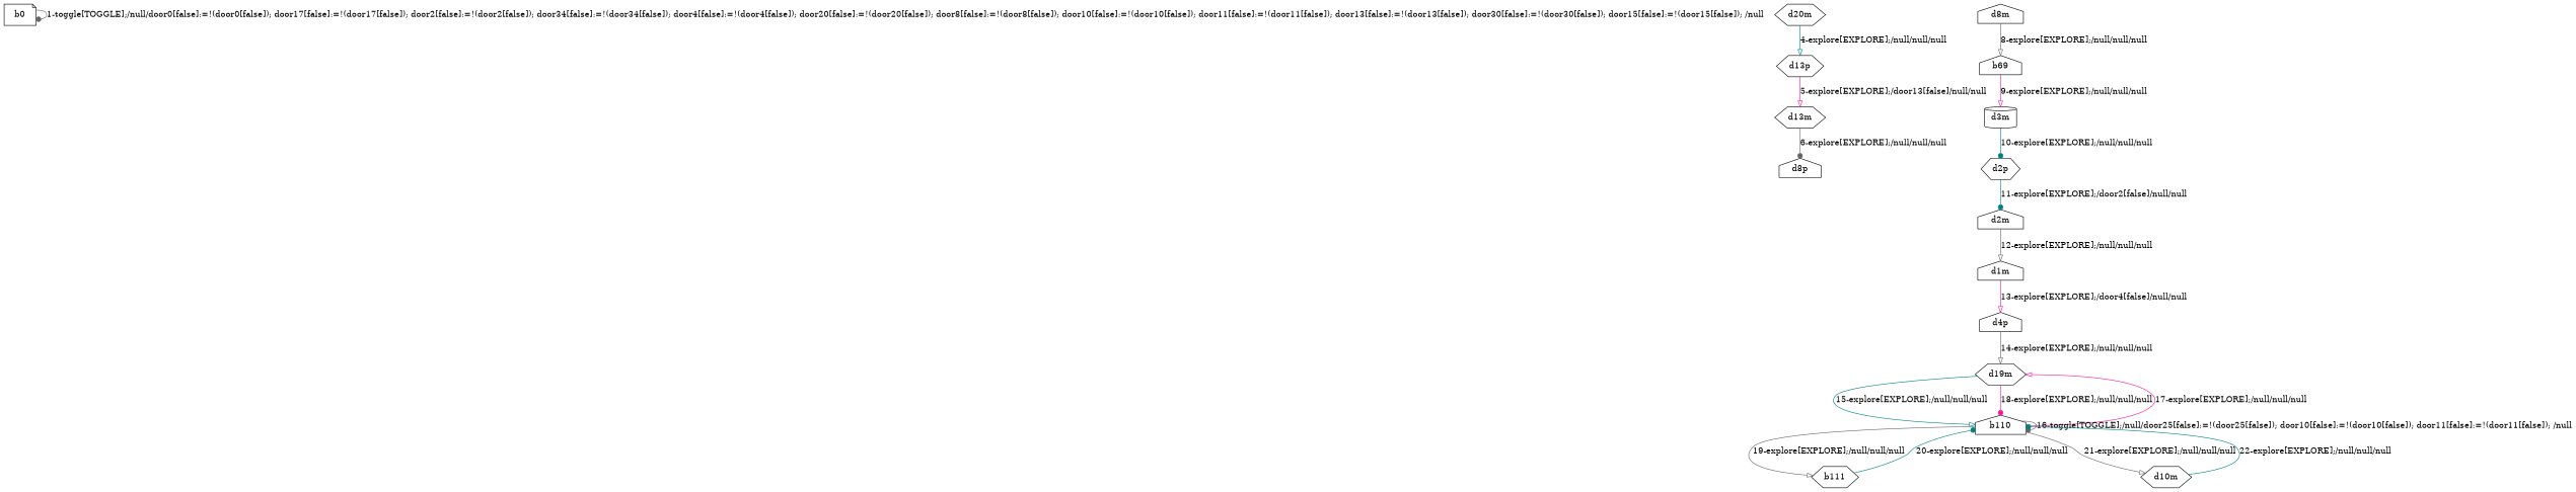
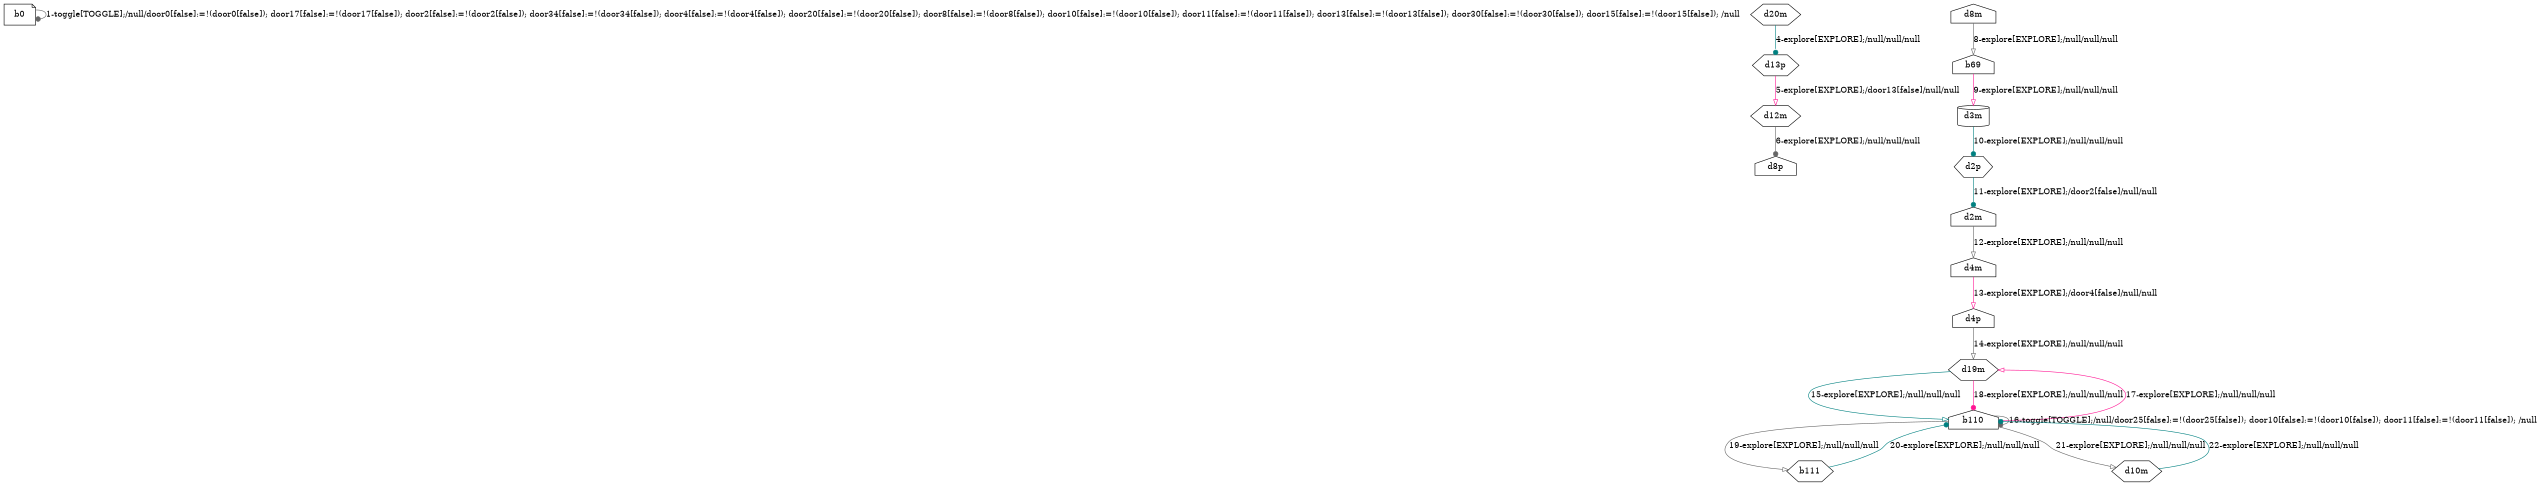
  digraph {
    node [shape=hexagon]
    edge [arrowhead=onormal color=gray40]
    b0 [shape=note]
    d20m
    d13p
-   d13m
+   d13m [label=d12m]
    d8p [shape=house]
    d8m [shape=house]
    b69 [shape=house]
    d3m [shape=cylinder]
    d2p
    d2m [shape=house]
-   d4m [shape=house label=d1m]
+   d4m [shape=house]
    d4p [shape=house]
    d19m
    b110 [shape=house]
    b111
    d10m
    b0 -> b0 [arrowhead=dot label="1-toggle[TOGGLE];/null/door0[false]:=!(door0[false]); door17[false]:=!(door17[false]); door2[false]:=!(door2[false]); door34[false]:=!(door34[false]); door4[false]:=!(door4[false]); door20[false]:=!(door20[false]); door8[false]:=!(door8[false]); door10[false]:=!(door10[false]); door11[false]:=!(door11[false]); door13[false]:=!(door13[false]); door30[false]:=!(door30[false]); door15[false]:=!(door15[false]); /null"]
-   d20m -> d13p [color=teal label="4-explore[EXPLORE];/null/null/null"]
+   d20m -> d13p [arrowhead=dot color=teal label="4-explore[EXPLORE];/null/null/null"]
    d13p -> d13m [color=deeppink label="5-explore[EXPLORE];/door13[false]/null/null"]
    d13m -> d8p [arrowhead=dot label="6-explore[EXPLORE];/null/null/null"]
    d8m -> b69 [label="8-explore[EXPLORE];/null/null/null"]
    b69 -> d3m [color=deeppink label="9-explore[EXPLORE];/null/null/null"]
    d3m -> d2p [arrowhead=dot color=teal label="10-explore[EXPLORE];/null/null/null"]
    d2p -> d2m [arrowhead=dot color=teal label="11-explore[EXPLORE];/door2[false]/null/null"]
    d2m -> d4m [label="12-explore[EXPLORE];/null/null/null"]
    d4m -> d4p [color=deeppink label="13-explore[EXPLORE];/door4[false]/null/null"]
    d4p -> d19m [label="14-explore[EXPLORE];/null/null/null"]
    d19m -> b110 [color=teal label="15-explore[EXPLORE];/null/null/null"]
    d19m -> b110 [arrowhead=dot color=deeppink label="18-explore[EXPLORE];/null/null/null"]
    b110 -> d19m [color=deeppink label="17-explore[EXPLORE];/null/null/null"]
    b110 -> b110 [arrowhead=dot label="16-toggle[TOGGLE];/null/door25[false]:=!(door25[false]); door10[false]:=!(door10[false]); door11[false]:=!(door11[false]); /null"]
    b110 -> b111 [label="19-explore[EXPLORE];/null/null/null"]
    b110 -> d10m [label="21-explore[EXPLORE];/null/null/null"]
    b111 -> b110 [arrowhead=dot color=teal label="20-explore[EXPLORE];/null/null/null"]
    d10m -> b110 [arrowhead=dot color=teal label="22-explore[EXPLORE];/null/null/null"]
  }
